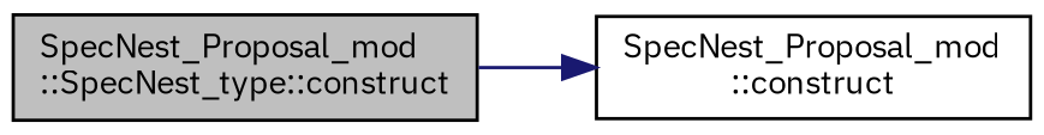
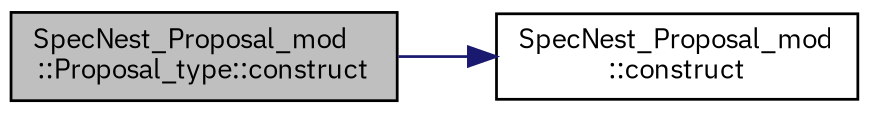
  digraph {
    rankdir=LR
    fontname="IBM Plex Sans"
    node [color=black fontname="IBM Plex Sans" fontsize=10 shape=record style=filled]
-   n1 [fillcolor=grey75 fontcolor=black height=0.2 label="SpecNest_Proposal_mod\l::SpecNest_type::construct" width=0.4]
+   n1 [fillcolor=grey75 fontcolor=black height=0.2 label="SpecNest_Proposal_mod\l::Proposal_type::construct" width=0.4]
    n2 [fillcolor=white height=0.2 label="SpecNest_Proposal_mod\l::construct" width=0.4]
    n1 -> n2 [color=midnightblue fontname="IBM Plex Sans" fontsize=10 labelfontname=Helvetica labelfontsize=10 style=solid]
  }
